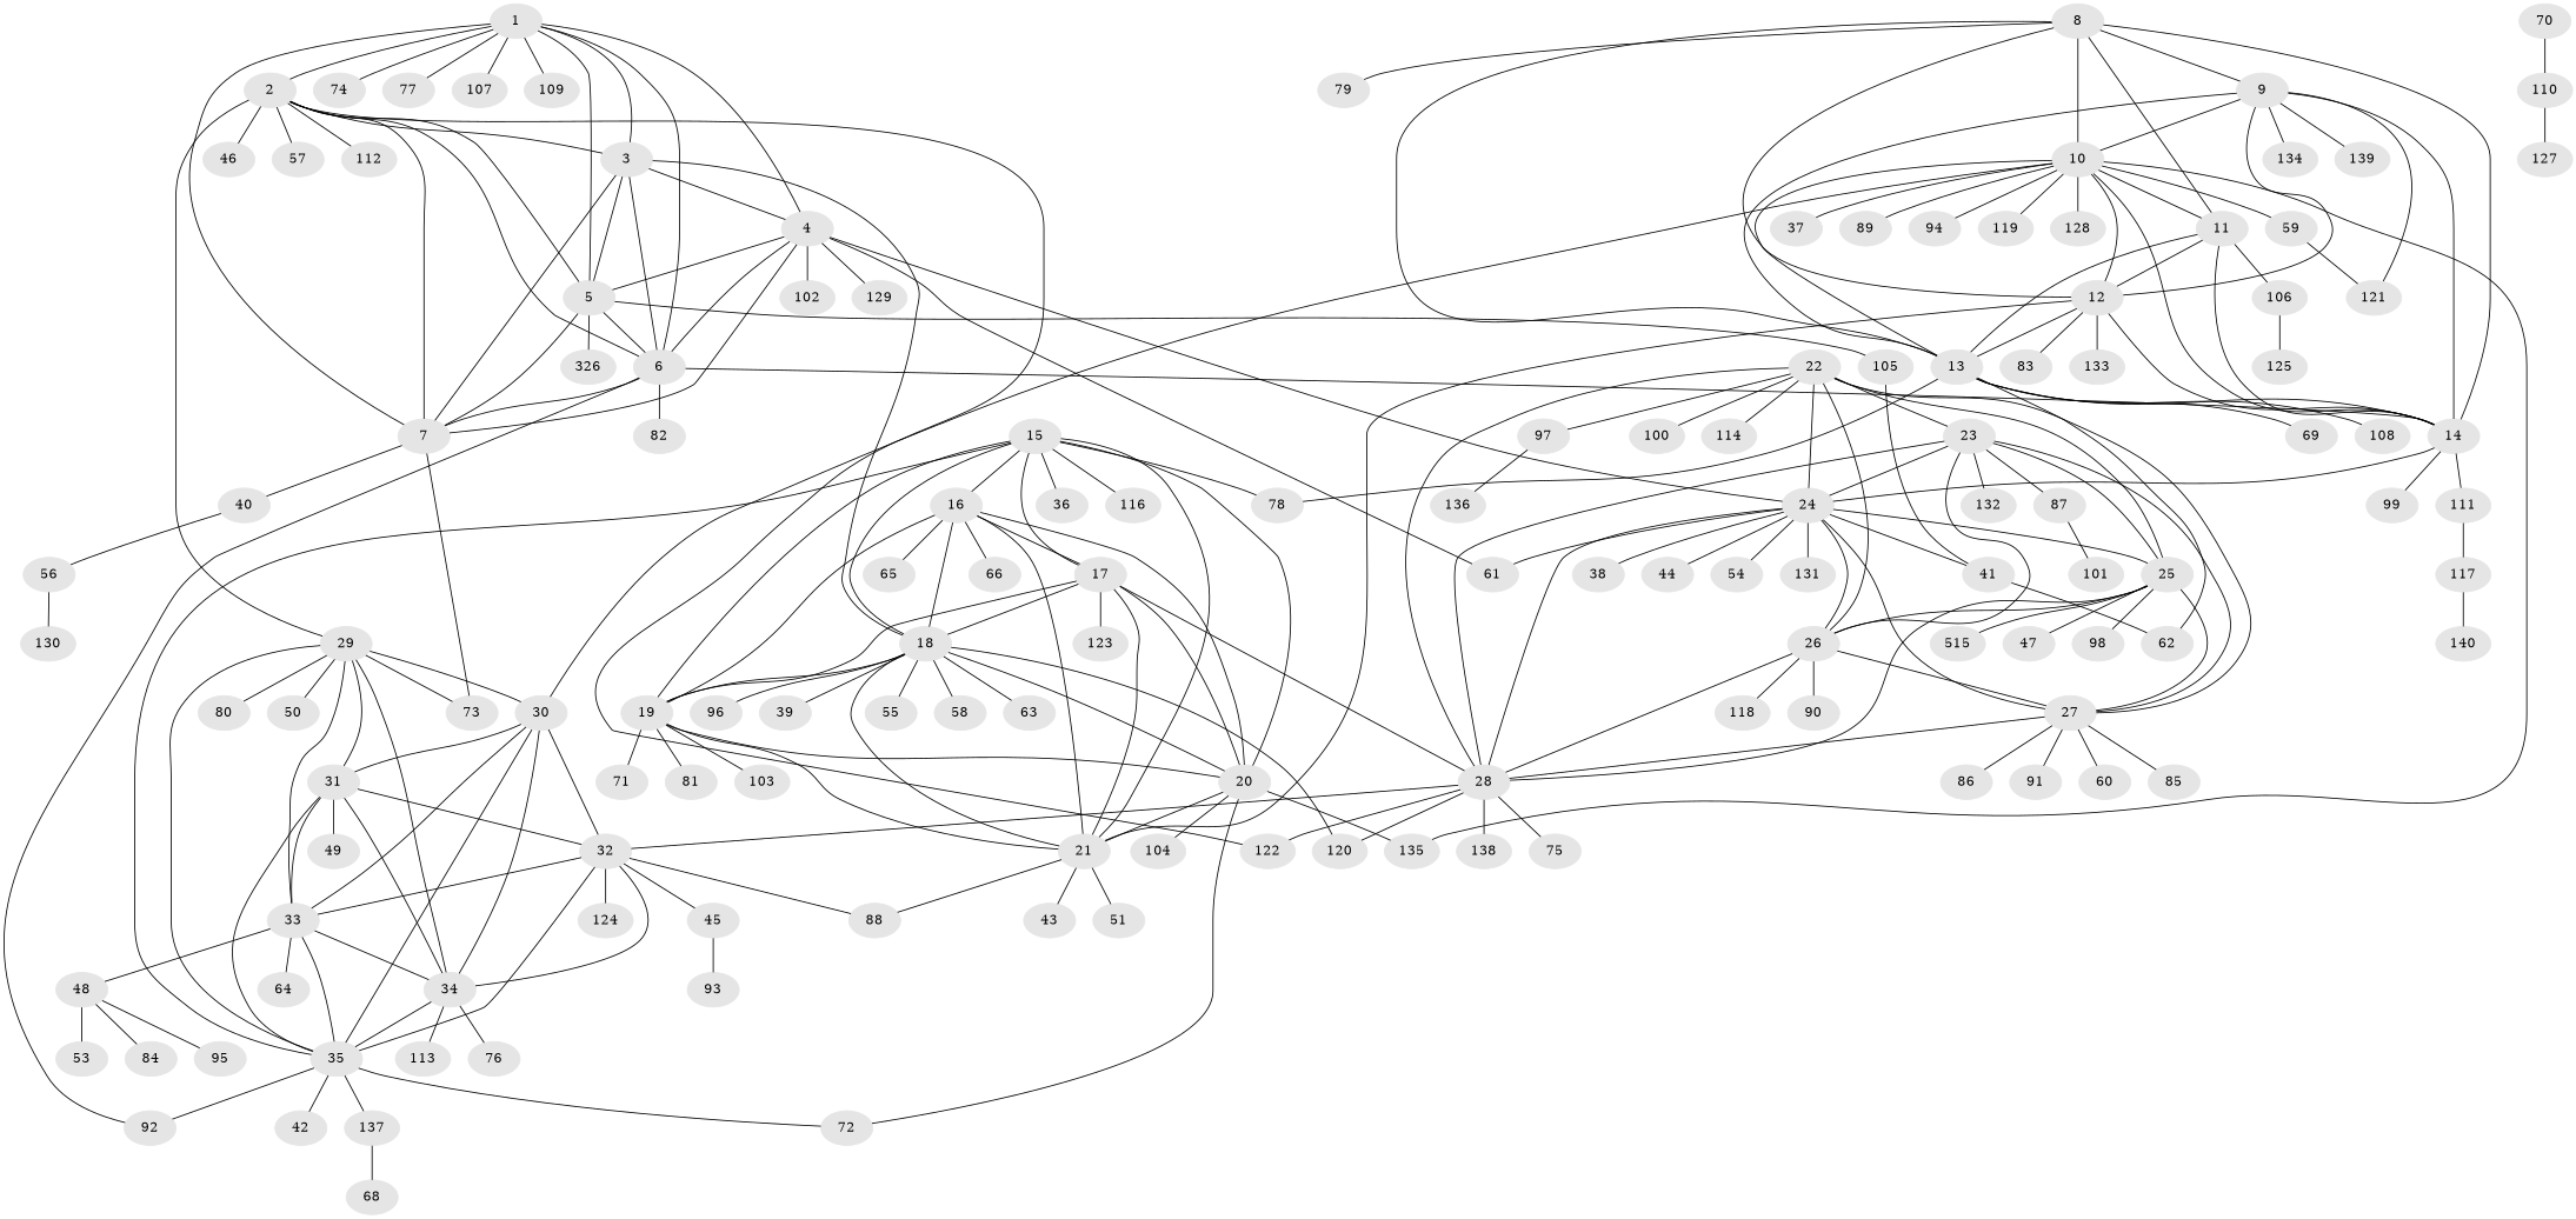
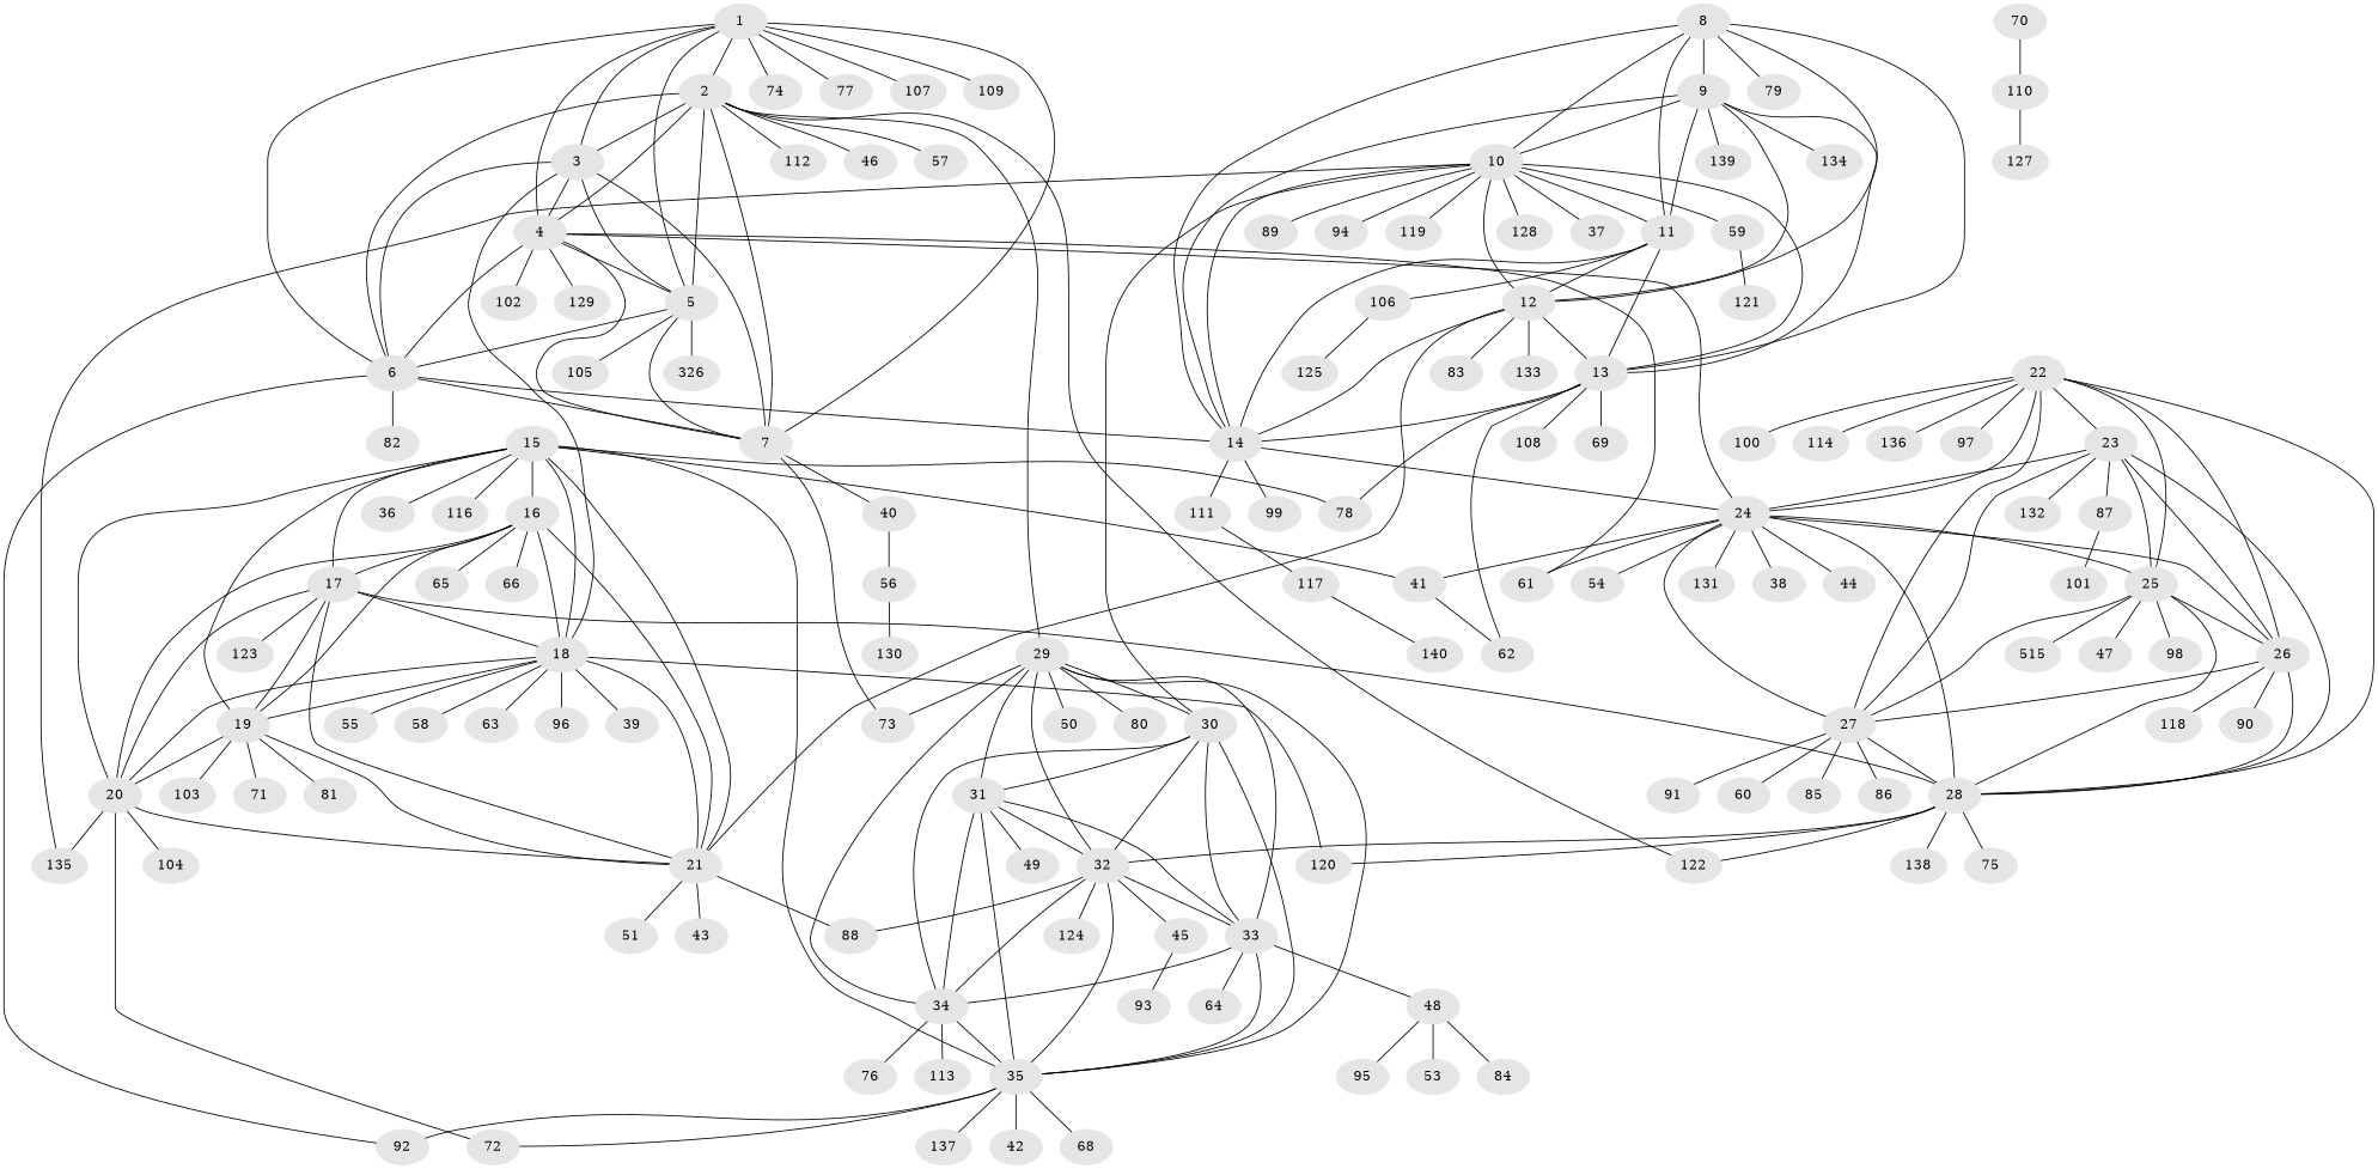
  graph {
    node [color=gray90 style=filled]
    1
    2
    3
    4
    5
    6
    7
    74
    77
    107
    109
    29
    46
    57
    112
    122
    18
    24
    61
    102
    129
    105
    n23 [label=326]
    14
    82
    92
    40
    73
    30
    35
    32
    31
    33
    34
    50
    80
    21
    19
    20
    39
    55
    58
    63
    96
    120
    41
    28
    25
    26
    27
    38
    44
    54
    131
    99
    111
    56
    8
    9
    10
    11
    12
    13
    79
    134
    139
    37
    59
    89
    94
    119
    128
    135
    106
    83
    133
    62
    69
    78
    108
    121
    125
    43
    51
    88
    117
    15
    16
    17
    36
    116
    65
    66
    123
    71
    81
    103
    72
    104
    42
    68
    137
    75
    138
    70
    110
    22
    23
    97
    100
    114
    136
    87
    132
    47
    98
    n117 [label=515]
    90
    118
    60
    85
    86
    91
    101
    45
    124
    49
    48
    64
    76
    113
    93
    53
    84
    95
    130
    127
    140
    1 -- 2
    1 -- 3
    1 -- 4
    1 -- 5
    1 -- 6
    1 -- 7
    1 -- 74
    1 -- 77
    1 -- 107
    1 -- 109
    2 -- 3
+   2 -- 4
    2 -- 5
    2 -- 6
    2 -- 7
    2 -- 29
    2 -- 46
    2 -- 57
    2 -- 112
    2 -- 122
    3 -- 4
    3 -- 5
    3 -- 6
    3 -- 7
    3 -- 18
    4 -- 5
    4 -- 6
    4 -- 7
    4 -- 24
    4 -- 61
    4 -- 102
    4 -- 129
    5 -- 6
    5 -- 7
    5 -- 105
    5 -- n23
    6 -- 7
    6 -- 14
    6 -- 82
    6 -- 92
    7 -- 40
    7 -- 73
    29 -- 73
    29 -- 30
    29 -- 35
+   29 -- 32
    29 -- 31
    29 -- 33
    29 -- 34
    29 -- 50
    29 -- 80
    18 -- 21
    18 -- 19
    18 -- 20
    18 -- 39
    18 -- 55
    18 -- 58
    18 -- 63
    18 -- 96
    18 -- 120
    24 -- 61
    24 -- 41
    24 -- 28
    24 -- 25
    24 -- 26
    24 -- 27
    24 -- 38
    24 -- 44
    24 -- 54
    24 -- 131
    14 -- 24
    14 -- 99
    14 -- 111
    40 -- 56
    30 -- 35
    30 -- 32
    30 -- 31
    30 -- 33
    30 -- 34
    35 -- 92
    35 -- 72
    35 -- 42
-   137 -- 68
+   35 -- 68
    35 -- 137
    32 -- 35
    32 -- 33
    32 -- 34
    32 -- 88
    32 -- 45
    32 -- 124
    31 -- 35
    31 -- 32
    31 -- 33
    31 -- 34
    31 -- 49
    33 -- 35
    33 -- 34
    33 -- 48
    33 -- 64
    34 -- 35
    34 -- 76
    34 -- 113
    21 -- 43
    21 -- 51
    21 -- 88
    19 -- 21
    19 -- 20
    19 -- 71
    19 -- 81
    19 -- 103
    20 -- 21
    20 -- 135
    20 -- 72
    20 -- 104
    41 -- 62
    28 -- 122
    28 -- 32
    28 -- 120
    28 -- 75
    28 -- 138
    25 -- 28
    25 -- 26
    25 -- 27
    25 -- 47
    25 -- 98
    25 -- n117
    26 -- 28
    26 -- 27
    26 -- 90
    26 -- 118
    27 -- 28
    27 -- 60
    27 -- 85
    27 -- 86
    27 -- 91
    111 -- 117
    56 -- 130
    8 -- 14
    8 -- 9
    8 -- 10
    8 -- 11
    8 -- 12
    8 -- 13
    8 -- 79
    9 -- 14
    9 -- 10
-   9 -- 121
+   9 -- 11
    9 -- 12
    9 -- 13
    9 -- 134
    9 -- 139
    10 -- 14
    10 -- 30
    10 -- 11
    10 -- 12
    10 -- 13
    10 -- 37
    10 -- 59
    10 -- 89
    10 -- 94
    10 -- 119
    10 -- 128
    10 -- 135
    11 -- 14
    11 -- 12
    11 -- 13
    11 -- 106
    12 -- 14
    12 -- 21
    12 -- 13
    12 -- 83
    12 -- 133
    13 -- 14
    13 -- 62
    13 -- 69
    13 -- 78
    13 -- 108
    59 -- 121
    106 -- 125
    117 -- 140
    15 -- 18
    15 -- 35
    15 -- 21
    15 -- 19
    15 -- 20
-   105 -- 41
+   15 -- 41
    15 -- 78
    15 -- 16
    15 -- 17
    15 -- 36
    15 -- 116
    16 -- 18
    16 -- 21
    16 -- 19
    16 -- 20
    16 -- 17
    16 -- 65
    16 -- 66
    17 -- 18
    17 -- 21
    17 -- 19
    17 -- 20
    17 -- 28
    17 -- 123
    70 -- 110
    110 -- 127
    22 -- 24
    22 -- 28
    22 -- 25
    22 -- 26
    22 -- 27
    22 -- 23
    22 -- 97
    22 -- 100
    22 -- 114
-   97 -- 136
+   22 -- 136
    23 -- 24
    23 -- 28
    23 -- 25
    23 -- 26
    23 -- 27
    23 -- 87
    23 -- 132
    87 -- 101
    45 -- 93
    48 -- 53
    48 -- 84
    48 -- 95
  }
